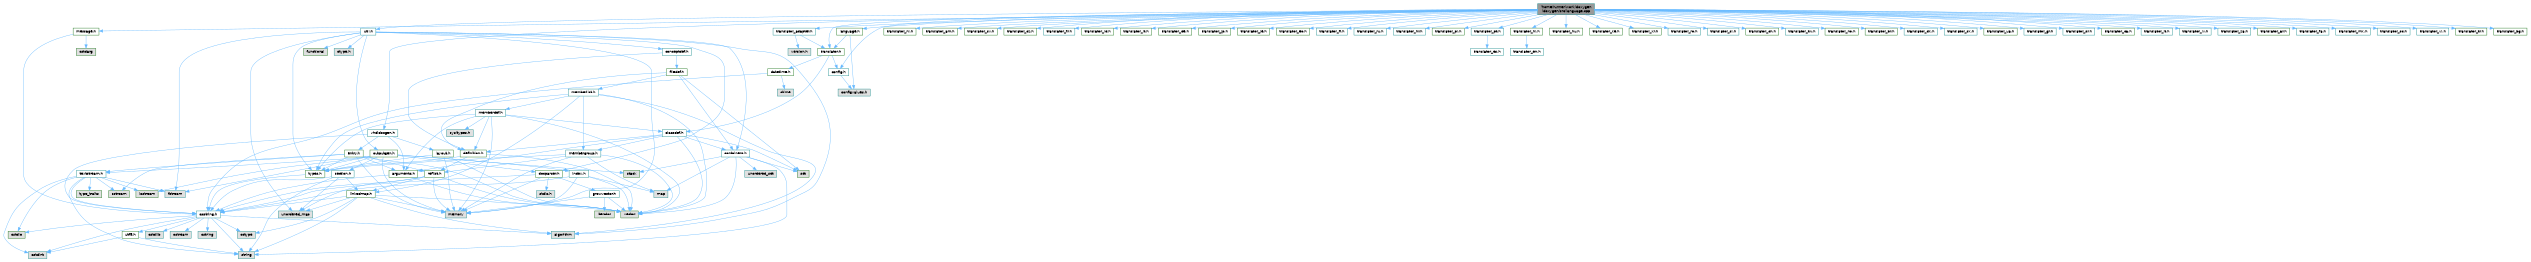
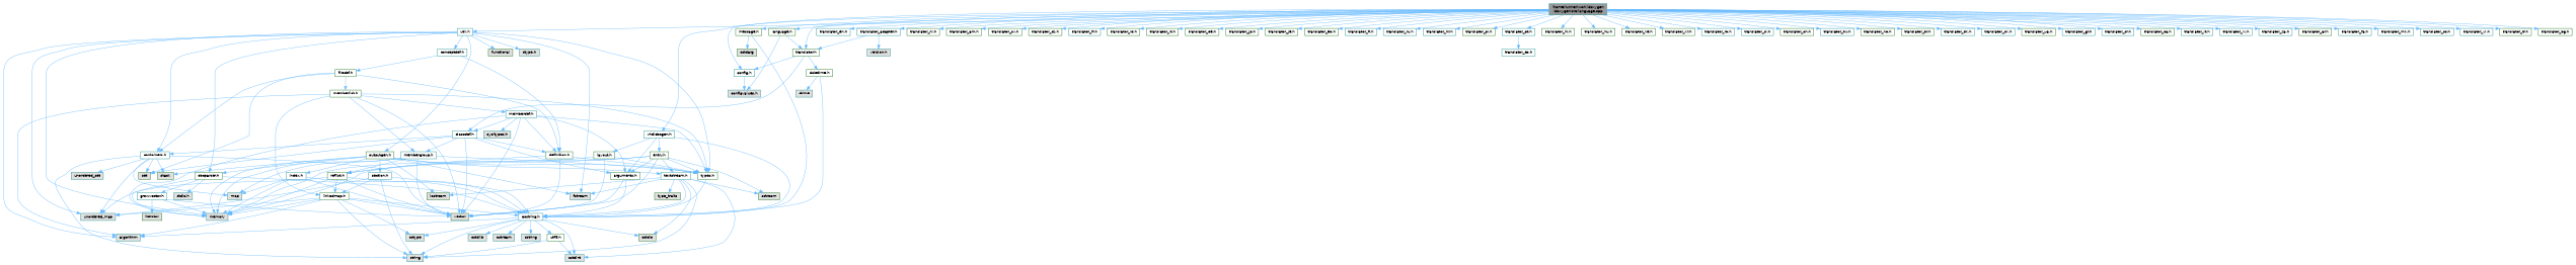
  digraph {
    node [color=teal fillcolor=white fontname=Helvetica fontsize=10 shape=box style=filled]
    edge [color=steelblue1 fontname=Helvetica fontsize=10 labelfontname=Helvetica labelfontsize=10 style=solid]
    n1 [fillcolor=grey60 fontcolor=black height=0.2 label="/home/runner/work/doxygen\l/doxygen/src/language.cpp" width=0.4]
    n2 [color=darkgreen height=0.2 label="message.h" width=0.4]
    n3 [height=0.2 label="config.h" width=0.4]
    n4 [height=0.2 label="util.h" width=0.4]
    n5 [color=darkgreen height=0.2 label="language.h" width=0.4]
    n6 [color=darkgreen height=0.2 label="translator.h" width=0.4]
    n7 [height=0.2 label="vhdldocgen.h" width=0.4]
    n8 [height=0.2 label="translator_en.h" width=0.4]
    n9 [height=0.2 label="translator_adapter.h" width=0.4]
    n10 [color=darkgreen height=0.2 label="translator_nl.h" width=0.4]
    n11 [color=darkgreen height=0.2 label="translator_am.h" width=0.4]
    n12 [color=darkgreen height=0.2 label="translator_sv.h" width=0.4]
    n13 [color=darkgreen height=0.2 label="translator_cz.h" width=0.4]
    n14 [height=0.2 label="translator_fr.h" width=0.4]
    n15 [color=darkgreen height=0.2 label="translator_id.h" width=0.4]
    n16 [color=darkgreen height=0.2 label="translator_it.h" width=0.4]
    n17 [color=darkgreen height=0.2 label="translator_de.h" width=0.4]
    n18 [color=darkgreen height=0.2 label="translator_jp.h" width=0.4]
    n19 [color=darkgreen height=0.2 label="translator_je.h" width=0.4]
    n20 [color=darkgreen height=0.2 label="translator_eo.h" width=0.4]
    n21 [height=0.2 label="translator_fi.h" width=0.4]
    n22 [height=0.2 label="translator_ru.h" width=0.4]
    n23 [height=0.2 label="translator_hr.h" width=0.4]
    n24 [color=darkgreen height=0.2 label="translator_pl.h" width=0.4]
    n25 [height=0.2 label="translator_pt.h" width=0.4]
    n26 [color=darkgreen height=0.2 label="translator_hi.h" width=0.4]
    n27 [color=darkgreen height=0.2 label="translator_hu.h" width=0.4]
    n28 [color=darkgreen height=0.2 label="translator_ke.h" width=0.4]
    n29 [color=darkgreen height=0.2 label="translator_kr.h" width=0.4]
    n30 [height=0.2 label="translator_ro.h" width=0.4]
    n31 [height=0.2 label="translator_si.h" width=0.4]
    n32 [color=darkgreen height=0.2 label="translator_cn.h" width=0.4]
    n33 [height=0.2 label="translator_tw.h" width=0.4]
    n34 [color=darkgreen height=0.2 label="translator_no.h" width=0.4]
    n35 [color=darkgreen height=0.2 label="translator_br.h" width=0.4]
    n36 [height=0.2 label="translator_dk.h" width=0.4]
    n37 [height=0.2 label="translator_sk.h" width=0.4]
    n38 [color=darkgreen height=0.2 label="translator_ua.h" width=0.4]
    n39 [height=0.2 label="translator_gr.h" width=0.4]
    n40 [height=0.2 label="translator_sr.h" width=0.4]
    n41 [color=darkgreen height=0.2 label="translator_ca.h" width=0.4]
    n42 [height=0.2 label="translator_lt.h" width=0.4]
    n43 [height=0.2 label="translator_lv.h" width=0.4]
    n44 [height=0.2 label="translator_za.h" width=0.4]
    n45 [color=darkgreen height=0.2 label="translator_ar.h" width=0.4]
    n46 [height=0.2 label="translator_fa.h" width=0.4]
    n47 [height=0.2 label="translator_mk.h" width=0.4]
    n48 [height=0.2 label="translator_sc.h" width=0.4]
    n49 [height=0.2 label="translator_vi.h" width=0.4]
    n50 [color=darkgreen height=0.2 label="translator_tr.h" width=0.4]
    n51 [color=darkgreen height=0.2 label="translator_bg.h" width=0.4]
    n52 [color=darkgreen fillcolor="#E0E0E0" height=0.2 label=cstdarg width=0.4]
    n53 [height=0.2 label="qcstring.h" width=0.4]
    n54 [fillcolor="#E0E0E0" height=0.2 label="configvalues.h" width=0.4]
    n55 [fillcolor="#E0E0E0" height=0.2 label=algorithm width=0.4]
    n56 [fillcolor="#E0E0E0" height=0.2 label=memory width=0.4]
    n57 [fillcolor="#E0E0E0" height=0.2 label=unordered_map width=0.4]
    n58 [color=darkgreen fillcolor="#E0E0E0" height=0.2 label=functional width=0.4]
    n59 [fillcolor="#E0E0E0" height=0.2 label=fstream width=0.4]
    n60 [fillcolor="#E0E0E0" height=0.2 label="ctype.h" width=0.4]
    n61 [color=darkgreen height=0.2 label="types.h" width=0.4]
    n62 [color=darkgreen height=0.2 label="docparser.h" width=0.4]
    n63 [height=0.2 label="containers.h" width=0.4]
    n64 [color=darkgreen height=0.2 label="outputgen.h" width=0.4]
    n65 [height=0.2 label="conceptdef.h" width=0.4]
    n66 [height=0.2 label="classdef.h" width=0.4]
    n67 [color=darkgreen height=0.2 label="datetime.h" width=0.4]
    n68 [color=darkgreen height=0.2 label="arguments.h" width=0.4]
    n69 [color=darkgreen height=0.2 label="layout.h" width=0.4]
    n70 [color=darkgreen height=0.2 label="entry.h" width=0.4]
    n71 [fillcolor="#E0E0E0" height=0.2 label="version.h" width=0.4]
    n72 [height=0.2 label="translator_es.h" width=0.4]
    n73 [fillcolor="#E0E0E0" height=0.2 label=string width=0.4]
    n74 [fillcolor="#E0E0E0" height=0.2 label=cctype width=0.4]
    n75 [fillcolor="#E0E0E0" height=0.2 label=cstring width=0.4]
    n76 [color=darkgreen fillcolor="#E0E0E0" height=0.2 label=cstdio width=0.4]
    n77 [fillcolor="#E0E0E0" height=0.2 label=cstdlib width=0.4]
    n78 [fillcolor="#E0E0E0" height=0.2 label=cstdint width=0.4]
    n79 [fillcolor="#E0E0E0" height=0.2 label=ostream width=0.4]
    n80 [color=darkgreen height=0.2 label="utf8.h" width=0.4]
    n81 [fillcolor="#E0E0E0" height=0.2 label="stdio.h" width=0.4]
    n82 [height=0.2 label="growvector.h" width=0.4]
    n83 [color=darkgreen fillcolor="#E0E0E0" height=0.2 label=vector width=0.4]
    n84 [color=darkgreen fillcolor="#E0E0E0" height=0.2 label=set width=0.4]
    n85 [fillcolor="#E0E0E0" height=0.2 label=map width=0.4]
    n86 [fillcolor="#E0E0E0" height=0.2 label=unordered_set width=0.4]
    n87 [color=darkgreen fillcolor="#E0E0E0" height=0.2 label=stack width=0.4]
    n88 [color=darkgreen fillcolor="#E0E0E0" height=0.2 label=iostream width=0.4]
    n89 [height=0.2 label="index.h" width=0.4]
    n90 [height=0.2 label="section.h" width=0.4]
    n91 [height=0.2 label="textstream.h" width=0.4]
    n92 [color=darkgreen height=0.2 label="definition.h" width=0.4]
    n93 [color=darkgreen height=0.2 label="filedef.h" width=0.4]
    n94 [color=darkgreen fillcolor="#E0E0E0" height=0.2 label=iterator width=0.4]
    n95 [color=darkgreen height=0.2 label="linkedmap.h" width=0.4]
    n96 [color=darkgreen fillcolor="#E0E0E0" height=0.2 label=sstream width=0.4]
    n97 [color=darkgreen fillcolor="#E0E0E0" height=0.2 label=type_traits width=0.4]
    n98 [color=darkgreen height=0.2 label="reflist.h" width=0.4]
-   n99 [height=0.2 label="memberlist.h" width=0.4]
+   n99 [color=darkgreen height=0.2 label="memberlist.h" width=0.4]
    n100 [height=0.2 label="memberdef.h" width=0.4]
    n101 [height=0.2 label="membergroup.h" width=0.4]
    n102 [fillcolor="#E0E0E0" height=0.2 label="sys/types.h" width=0.4]
    n103 [fillcolor="#E0E0E0" height=0.2 label=ctime width=0.4]
    n1 -> n2
    n1 -> n3
    n1 -> n4
    n1 -> n5
    n1 -> n6
    n1 -> n7
-   n26 -> n8
+   n1 -> n8
    n1 -> n9
    n1 -> n10
    n1 -> n11
    n1 -> n12
    n1 -> n13
    n1 -> n14
    n1 -> n15
    n1 -> n16
    n1 -> n17
    n1 -> n18
    n1 -> n19
    n1 -> n20
    n1 -> n21
    n1 -> n22
    n1 -> n23
    n1 -> n24
    n1 -> n25
    n1 -> n26
    n1 -> n27
    n1 -> n28
    n1 -> n29
    n1 -> n30
    n1 -> n31
    n1 -> n32
    n1 -> n33
    n1 -> n34
    n1 -> n35
    n1 -> n36
    n1 -> n37
    n1 -> n38
    n1 -> n39
    n1 -> n40
    n1 -> n41
    n1 -> n42
    n1 -> n43
    n1 -> n44
    n1 -> n45
    n1 -> n46
    n1 -> n47
    n1 -> n48
    n1 -> n49
    n1 -> n50
    n1 -> n51
    n2 -> n52
    n2 -> n53
    n3 -> n54
    n4 -> n55
    n4 -> n56
    n4 -> n57
    n4 -> n58
    n4 -> n59
    n4 -> n60
    n4 -> n61
    n4 -> n62
    n4 -> n63
    n4 -> n64
    n4 -> n65
    n5 -> n6
    n5 -> n54
    n6 -> n3
    n6 -> n66
    n6 -> n67
    n7 -> n53
    n7 -> n68
    n7 -> n69
    n7 -> n70
    n9 -> n6
    n9 -> n71
    n25 -> n72
    n53 -> n55
    n53 -> n73
    n53 -> n74
    n53 -> n75
    n53 -> n76
    n53 -> n77
    n53 -> n78
    n53 -> n79
    n53 -> n80
    n61 -> n53
    n62 -> n53
    n62 -> n56
    n62 -> n81
    n62 -> n82
+   n63 -> n57
    n63 -> n73
    n63 -> n83
    n63 -> n84
    n63 -> n85
    n63 -> n86
    n63 -> n87
    n64 -> n56
    n64 -> n59
    n64 -> n61
    n64 -> n62
    n64 -> n87
    n64 -> n88
    n64 -> n89
    n64 -> n90
    n64 -> n91
    n65 -> n92
    n65 -> n93
    n66 -> n63
    n66 -> n68
    n66 -> n83
    n66 -> n84
    n66 -> n92
    n66 -> n101
    n67 -> n53
    n67 -> n103
    n68 -> n53
    n68 -> n83
    n69 -> n56
    n69 -> n61
    n69 -> n83
    n70 -> n56
    n70 -> n61
    n70 -> n68
    n70 -> n83
    n70 -> n91
    n70 -> n96
    n70 -> n98
    n80 -> n73
    n80 -> n78
    n82 -> n56
    n82 -> n83
    n82 -> n94
    n89 -> n53
    n89 -> n56
    n89 -> n83
    n89 -> n85
    n90 -> n53
    n90 -> n57
    n90 -> n73
    n90 -> n95
    n91 -> n53
    n91 -> n59
    n91 -> n73
    n91 -> n76
    n91 -> n78
    n91 -> n88
    n91 -> n96
    n91 -> n97
    n92 -> n61
    n92 -> n83
    n92 -> n98
    n93 -> n63
    n93 -> n84
    n93 -> n92
    n93 -> n99
    n95 -> n53
    n95 -> n55
    n95 -> n56
    n95 -> n57
    n95 -> n73
    n95 -> n74
    n95 -> n83
    n98 -> n53
    n98 -> n56
    n98 -> n57
    n98 -> n83
    n98 -> n95
    n99 -> n55
    n99 -> n61
    n99 -> n83
    n99 -> n95
    n99 -> n100
    n99 -> n101
    n100 -> n56
    n100 -> n61
    n100 -> n66
    n100 -> n68
    n100 -> n83
    n100 -> n92
    n100 -> n102
    n101 -> n56
    n101 -> n61
    n101 -> n83
    n101 -> n85
    n101 -> n98
  }
